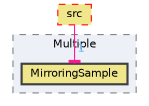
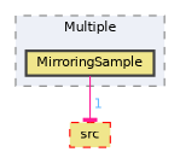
  digraph {
    compound=true
    node [fillcolor=khaki fontname=Helvetica fontsize=10 shape=box]
    n1 [color=grey25 height=0.2 label=MirroringSample style="filled,bold" width=0.4]
    n2 [color=red height=0.2 label=src style="filled,dashed" width=0.4]
    subgraph cluster_1 {
      bgcolor="#edf0f7"
      fontname=Helvetica
      fontsize=10
      label=Multiple
      pencolor=grey50
      style="filled,dashed"
      n1
    }
-   n2 -> n1 [color=deeppink fontcolor=steelblue1 fontname=Helvetica fontsize=10 headlabel=1 labeldistance=1.5 labelfontname=Helvetica labelfontsize=10 arrowhead=tee]
+   n1 -> n2 [color=deeppink fontcolor=steelblue1 fontname=Helvetica fontsize=10 headlabel=1 labeldistance=1.5 labelfontname=Helvetica labelfontsize=10 arrowhead=tee]
  }
